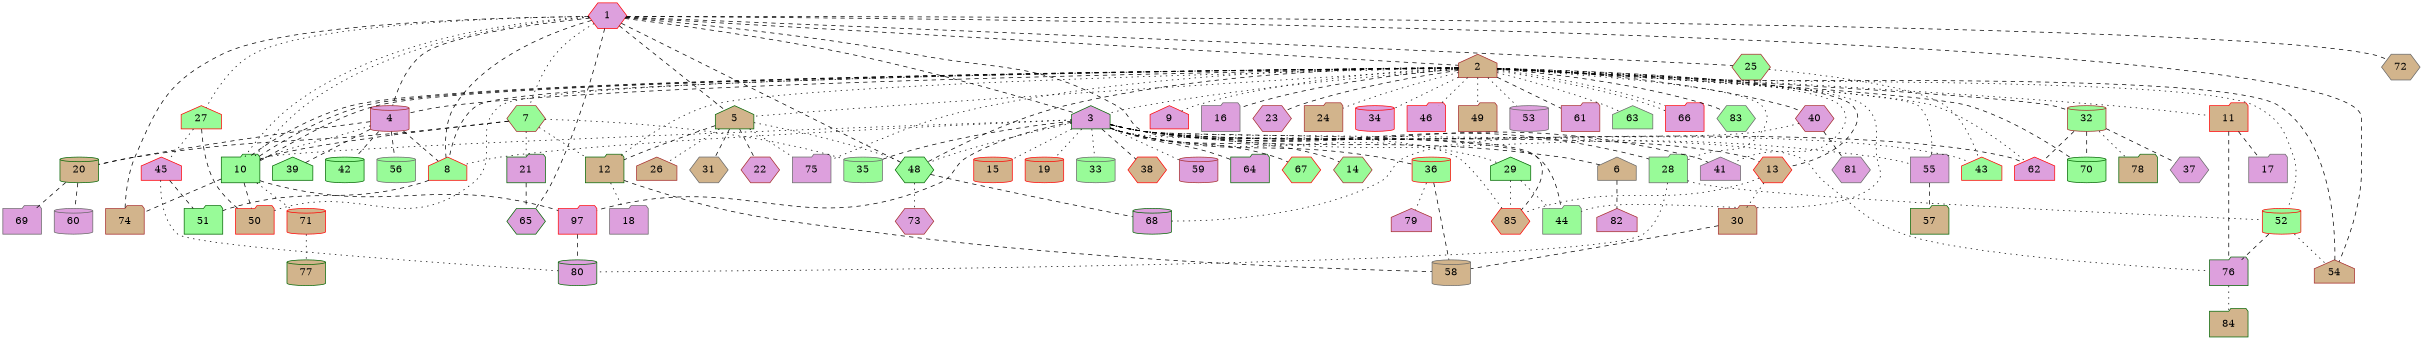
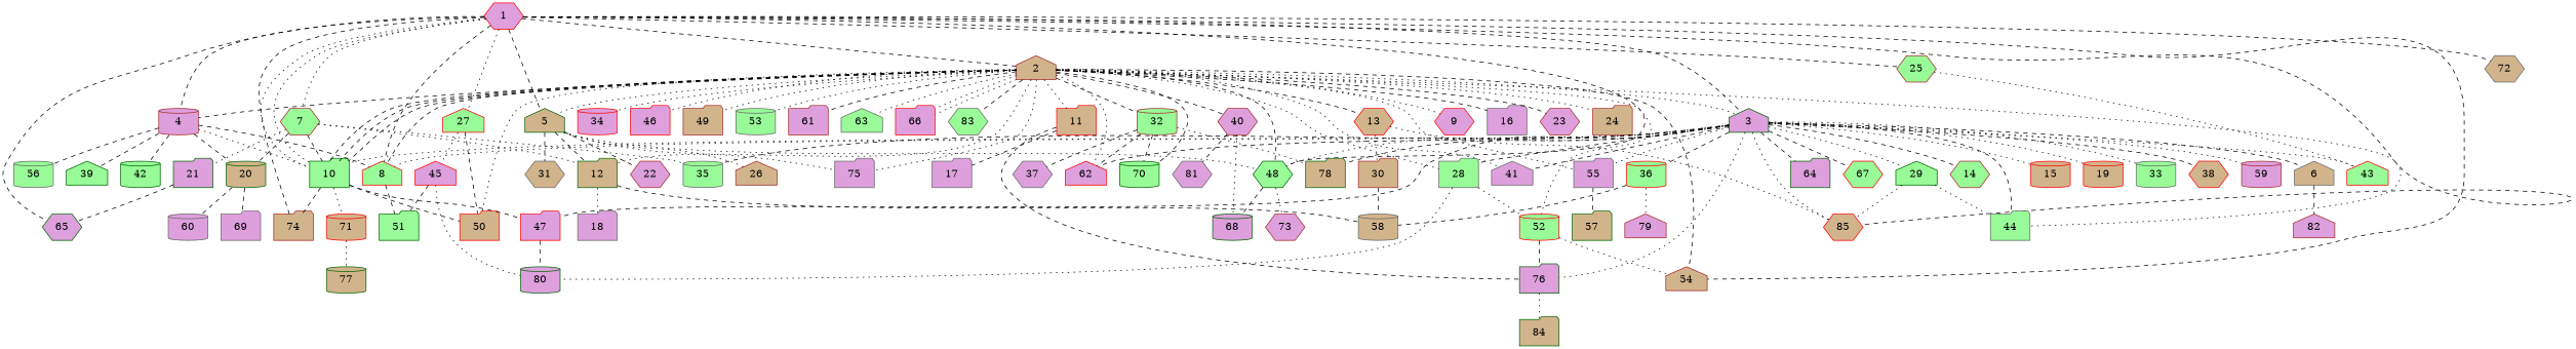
  graph {
    node [color=red fillcolor=plum shape=folder style=filled]
    edge [style=dashed]
    1 [shape=hexagon]
    2 [color=brown fillcolor=tan shape=house]
    3 [color=darkgreen shape=house]
    4 [color=brown shape=cylinder]
    5 [color=darkgreen fillcolor=tan shape=house]
    7 [color=brown fillcolor=palegreen shape=hexagon]
    8 [fillcolor=palegreen shape=house]
    10 [color=darkgreen fillcolor=palegreen]
    25 [color=brown fillcolor=palegreen shape=hexagon]
    27 [fillcolor=palegreen shape=house]
    48 [color=darkgreen fillcolor=palegreen shape=hexagon]
    54 [color=brown fillcolor=tan shape=house]
    72 [color=gray40 fillcolor=tan shape=hexagon]
    74 [color=brown fillcolor=tan]
    85 [fillcolor=tan shape=hexagon]
    65 [color=darkgreen shape=hexagon]
-   9 [shape=house]
+   9 [shape=hexagon]
    11 [fillcolor=tan]
    12 [color=darkgreen fillcolor=tan]
    13 [fillcolor=tan shape=hexagon]
    16 [color=gray40]
    23 [color=brown shape=hexagon]
    24 [color=brown fillcolor=tan]
    28 [color=gray40 fillcolor=palegreen]
    32 [color=brown fillcolor=palegreen shape=cylinder]
    34 [shape=cylinder]
    40 [color=brown shape=hexagon]
    41 [color=gray40 shape=house]
    44 [color=gray40 fillcolor=palegreen]
    46
    49 [color=brown fillcolor=tan]
    50 [fillcolor=tan]
    52 [fillcolor=palegreen shape=cylinder]
-   53 [color=gray40 shape=cylinder]
+   53 [color=gray40 fillcolor=palegreen shape=cylinder]
    55 [color=gray40]
    61 [color=brown]
    62 [shape=house]
    63 [color=gray40 fillcolor=palegreen shape=house]
    66
    70 [color=darkgreen fillcolor=palegreen shape=cylinder]
    75 [color=gray40]
    83 [color=gray40 fillcolor=palegreen shape=hexagon]
    6 [color=gray40 fillcolor=tan shape=house]
    14 [color=brown fillcolor=palegreen shape=hexagon]
    15 [fillcolor=tan shape=cylinder]
    19 [fillcolor=tan shape=cylinder]
    29 [color=darkgreen fillcolor=palegreen shape=house]
    33 [color=gray40 fillcolor=palegreen shape=cylinder]
    35 [color=gray40 fillcolor=palegreen shape=cylinder]
    36 [fillcolor=palegreen shape=cylinder]
    38 [fillcolor=tan shape=hexagon]
    43 [fillcolor=palegreen shape=house]
-   47 [label=97]
+   47
    59 [color=brown shape=cylinder]
    64 [color=darkgreen]
    67 [fillcolor=palegreen shape=hexagon]
    76 [color=darkgreen]
    78 [color=darkgreen fillcolor=tan]
    20 [color=darkgreen fillcolor=tan shape=cylinder]
    39 [color=darkgreen fillcolor=palegreen shape=house]
    42 [color=darkgreen fillcolor=palegreen shape=cylinder]
    56 [color=gray40 fillcolor=palegreen shape=cylinder]
    22 [color=brown shape=hexagon]
    26 [color=brown fillcolor=tan shape=house]
    31 [color=gray40 fillcolor=tan shape=hexagon]
    21 [color=darkgreen]
    51 [color=darkgreen fillcolor=palegreen]
    71 [fillcolor=tan shape=cylinder]
    45 [shape=house]
    68 [color=darkgreen shape=cylinder]
    73 [color=brown shape=hexagon]
    69 [color=gray40]
    17 [color=gray40]
    18 [color=gray40]
    58 [color=gray40 fillcolor=tan shape=cylinder]
    30 [color=brown fillcolor=tan]
    80 [color=darkgreen shape=cylinder]
    37 [color=gray40 shape=hexagon]
    81 [color=gray40 shape=hexagon]
    57 [color=darkgreen fillcolor=tan]
    82 [color=brown shape=house]
    79 [color=brown shape=house]
    84 [color=darkgreen fillcolor=tan]
    60 [color=gray40 shape=cylinder]
    77 [color=darkgreen fillcolor=tan shape=cylinder]
    1 -- 2
    1 -- 3
    1 -- 4
    1 -- 5
    1 -- 7 [style=dotted]
    1 -- 8
    1 -- 10 [style=dotted]
    1 -- 10 [style=dotted]
    1 -- 25
    1 -- 27 [style=dotted]
    1 -- 48
    1 -- 54
    1 -- 72
    1 -- 74
    1 -- 85
    1 -- 65
    2 -- 3 [style=dotted]
    2 -- 4
    2 -- 5 [style=dotted]
    2 -- 8
    2 -- 10
    2 -- 10
    2 -- 10
    2 -- 48
    2 -- 54
    2 -- 9 [style=dotted]
    2 -- 11 [style=dotted]
    2 -- 12 [style=dotted]
    2 -- 13
    2 -- 16
    2 -- 23
    2 -- 24 [style=dotted]
    2 -- 28 [style=dotted]
    2 -- 32
    2 -- 34 [style=dotted]
    2 -- 40
    2 -- 41 [style=dotted]
    2 -- 44 [style=dotted]
    2 -- 46 [style=dotted]
    2 -- 49 [style=dotted]
    2 -- 50 [style=dotted]
    2 -- 52 [style=dotted]
    2 -- 53 [style=dotted]
    2 -- 55 [style=dotted]
    2 -- 61
    2 -- 62 [style=dotted]
    2 -- 63 [style=dotted]
    2 -- 66 [style=dotted]
    2 -- 66 [style=dotted]
    2 -- 70
    2 -- 75 [style=dotted]
    2 -- 83
    3 -- 8 [style=dotted]
    3 -- 10 [style=dotted]
    3 -- 48 [style=dotted]
    3 -- 85 [style=dotted]
    3 -- 28
    3 -- 41
    3 -- 44
    3 -- 55 [style=dotted]
    3 -- 62
    3 -- 6
    3 -- 14
    3 -- 15 [style=dotted]
    3 -- 19 [style=dotted]
    3 -- 29 [style=dotted]
    3 -- 33 [style=dotted]
    3 -- 35
    3 -- 36
    3 -- 38
    3 -- 43 [style=dotted]
    3 -- 47
    3 -- 59 [style=dotted]
    3 -- 64
    3 -- 67
    3 -- 76 [style=dotted]
-   3 -- 13
+   3 -- 78
    4 -- 8
    4 -- 10 [style=dotted]
    4 -- 20
    4 -- 39
    4 -- 42
    4 -- 56
    5 -- 48 [style=dotted]
    5 -- 12
    5 -- 75 [style=dotted]
    5 -- 22
    5 -- 26 [style=dotted]
    5 -- 31
    7 -- 10
    7 -- 12 [style=dotted]
    7 -- 35 [style=dotted]
    7 -- 20
    7 -- 21 [style=dotted]
    8 -- 51
    10 -- 74
    10 -- 50
    10 -- 47
    10 -- 71 [style=dotted]
    25 -- 43 [style=dotted]
    27 -- 50
    27 -- 45 [style=dotted]
    48 -- 68
    48 -- 73 [style=dotted]
    11 -- 76
    11 -- 17
    12 -- 18 [style=dotted]
    12 -- 58
    13 -- 85 [style=dotted]
    13 -- 30 [style=dotted]
    28 -- 52 [style=dotted]
    28 -- 80 [style=dotted]
    32 -- 62
    32 -- 70
    32 -- 78 [style=dotted]
    32 -- 37
    40 -- 68 [style=dotted]
    40 -- 81
    52 -- 54 [style=dotted]
    52 -- 76
    55 -- 57
    6 -- 82
    29 -- 85 [style=dotted]
    29 -- 44 [style=dotted]
    36 -- 58
    36 -- 79 [style=dotted]
    47 -- 80
    76 -- 84 [style=dotted]
    20 -- 69
    20 -- 60
    21 -- 65
    71 -- 77 [style=dotted]
    45 -- 51
    45 -- 80 [style=dotted]
    30 -- 58
  }
